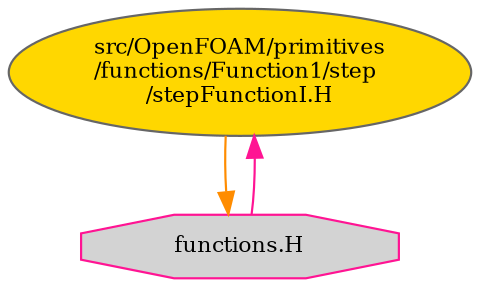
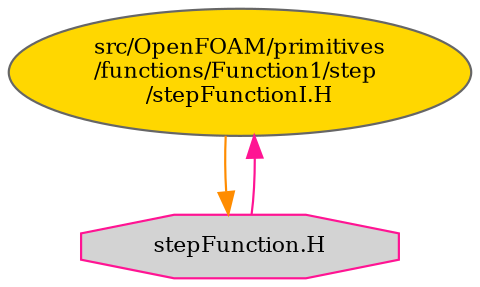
  digraph {
    fontname="DejaVu Serif"
    node [fontname="DejaVu Serif" fontsize=10 style=filled]
    edge [fontname="DejaVu Serif" fontsize=10 labelfontname=Helvetica labelfontsize=10 style=solid]
    n1 [color=gray40 fillcolor=gold fontcolor=black height=0.2 label="src/OpenFOAM/primitives\l/functions/Function1/step\l/stepFunctionI.H" shape=ellipse width=0.4]
-   n2 [color=deeppink fillcolor=lightgrey height=0.2 label="functions.H" shape=octagon width=0.4]
+   n2 [color=deeppink fillcolor=lightgrey height=0.2 label="stepFunction.H" shape=octagon width=0.4]
    n1 -> n2 [color=darkorange]
    n2 -> n1 [color=deeppink]
  }
